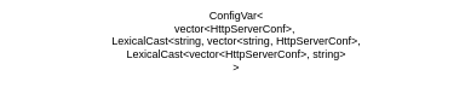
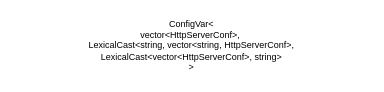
  <mxCell id="0" />
  <mxCell id="1" parent="0" />
- <mxCell id="2" value="ConfigVar&amp;lt;&lt;div&gt;vector&amp;lt;HttpServerConf&amp;gt;,&amp;nbsp;&lt;div&gt;LexicalCast&amp;lt;string, vector&amp;lt;string, HttpServerConf&amp;gt;, LexicalCast&amp;lt;vector&amp;lt;HttpServerConf&amp;gt;, string&amp;gt;&lt;/div&gt;&lt;div&gt;&amp;gt;&lt;/div&gt;&lt;/div&gt;" style="text;strokeColor=none;align=center;fillColor=none;html=1;verticalAlign=middle;whiteSpace=wrap;rounded=0;" vertex="1" parent="1"><mxGeometry x="25" y="5" width="470" height="80" as="geometry" /></mxCell>
+ <mxCell id="2" value="ConfigVar&amp;lt;&lt;div&gt;vector&amp;lt;HttpServerConf&amp;gt;,&amp;nbsp;&lt;div&gt;LexicalCast&amp;lt;string, vector&amp;lt;string, HttpServerConf&amp;gt;, LexicalCast&amp;lt;vector&amp;lt;HttpServerConf&amp;gt;, string&amp;gt;&lt;/div&gt;&lt;div&gt;&amp;gt;&lt;/div&gt;&lt;/div&gt;" style="text;strokeColor=none;align=center;fillColor=none;html=1;verticalAlign=middle;whiteSpace=wrap;rounded=0;" vertex="1" parent="1"><mxGeometry x="20" y="20" width="470" height="80" as="geometry" /></mxCell>
